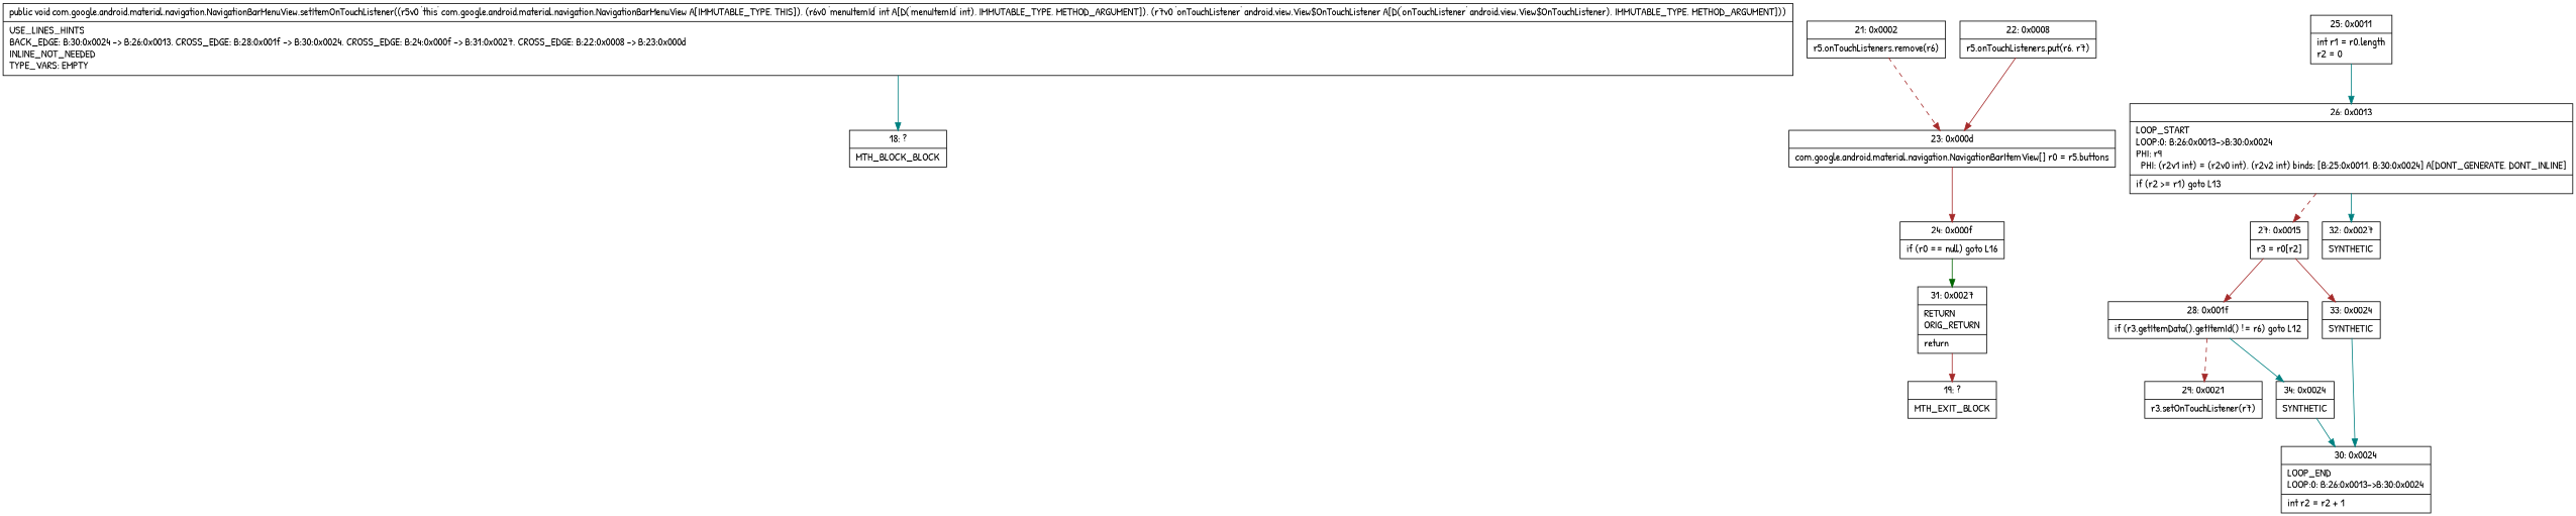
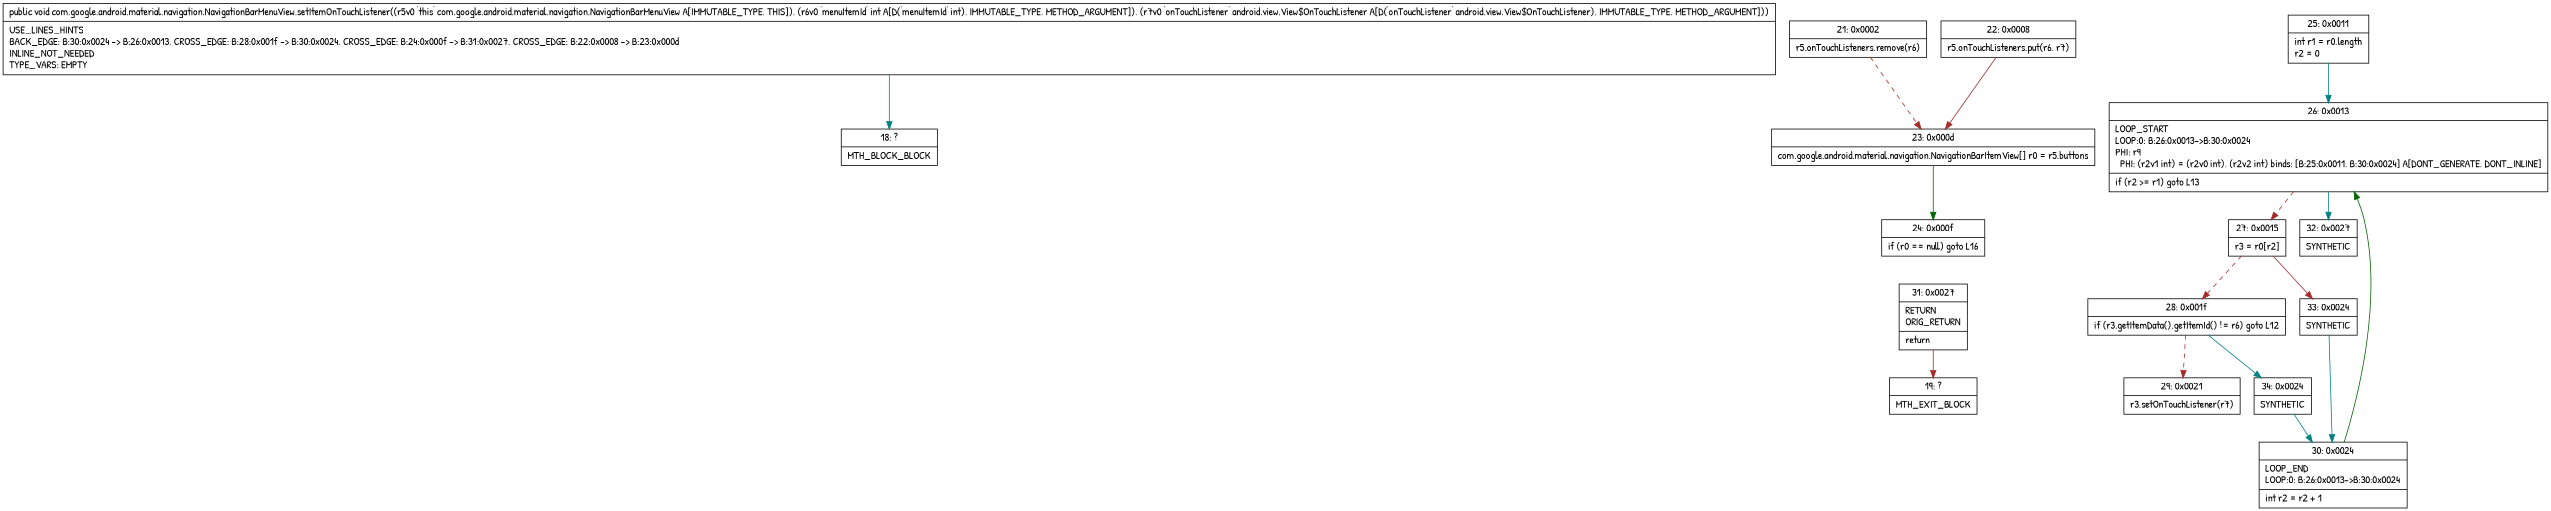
  digraph {
    fontname="Patrick Hand"
    node [fontname="Patrick Hand" shape=record]
    edge [color=brown fontname="Patrick Hand"]
    n1 [label="{18\:\ ?|MTH_BLOCK_BLOCK\l}"]
    n2 [label="{21\:\ 0x0002|r5.onTouchListeners.remove(r6)\l}"]
    n3 [label="{23\:\ 0x000d|com.google.android.material.navigation.NavigationBarItemView[] r0 = r5.buttons\l}"]
    n4 [label="{22\:\ 0x0008|r5.onTouchListeners.put(r6, r7)\l}"]
    n5 [label="{24\:\ 0x000f|if (r0 == null) goto L16\l}"]
    n6 [label="{31\:\ 0x0027|RETURN\lORIG_RETURN\l|return\l}"]
    n7 [label="{25\:\ 0x0011|int r1 = r0.length\lr2 = 0\l}"]
    n8 [label="{26\:\ 0x0013|LOOP_START\lLOOP:0: B:26:0x0013\-\>B:30:0x0024\lPHI: r9 \l  PHI: (r2v1 int) = (r2v0 int), (r2v2 int) binds: [B:25:0x0011, B:30:0x0024] A[DONT_GENERATE, DONT_INLINE]\l|if (r2 \>= r1) goto L13\l}"]
    n9 [label="{19\:\ ?|MTH_EXIT_BLOCK\l}"]
    n10 [label="{27\:\ 0x0015|r3 = r0[r2]\l}"]
    n11 [label="{32\:\ 0x0027|SYNTHETIC\l}"]
    n12 [label="{28\:\ 0x001f|if (r3.getItemData().getItemId() != r6) goto L12\l}"]
    n13 [label="{33\:\ 0x0024|SYNTHETIC\l}"]
    n14 [label="{29\:\ 0x0021|r3.setOnTouchListener(r7)\l}"]
    n15 [label="{34\:\ 0x0024|SYNTHETIC\l}"]
    n16 [label="{30\:\ 0x0024|LOOP_END\lLOOP:0: B:26:0x0013\-\>B:30:0x0024\l|int r2 = r2 + 1\l}"]
    n17 [label="{public void com.google.android.material.navigation.NavigationBarMenuView.setItemOnTouchListener((r5v0 'this' com.google.android.material.navigation.NavigationBarMenuView A[IMMUTABLE_TYPE, THIS]), (r6v0 'menuItemId' int A[D('menuItemId' int), IMMUTABLE_TYPE, METHOD_ARGUMENT]), (r7v0 'onTouchListener' android.view.View$OnTouchListener A[D('onTouchListener' android.view.View$OnTouchListener), IMMUTABLE_TYPE, METHOD_ARGUMENT]))  | USE_LINES_HINTS\lBACK_EDGE: B:30:0x0024 \-\> B:26:0x0013, CROSS_EDGE: B:28:0x001f \-\> B:30:0x0024, CROSS_EDGE: B:24:0x000f \-\> B:31:0x0027, CROSS_EDGE: B:22:0x0008 \-\> B:23:0x000d\lINLINE_NOT_NEEDED\lTYPE_VARS: EMPTY\l}"]
    n2 -> n3 [style=dashed]
-   n3 -> n5
+   n3 -> n5 [color=darkgreen]
    n4 -> n3
-   n5 -> n6 [color=darkgreen]
    n6 -> n9
    n7 -> n8 [color=teal]
    n8 -> n10 [style=dashed]
    n8 -> n11 [color=teal]
-   n10 -> n12
+   n10 -> n12 [style=dashed]
    n10 -> n13
    n12 -> n14 [style=dashed]
    n12 -> n15 [color=teal]
    n13 -> n16 [color=teal]
    n15 -> n16 [color=teal]
+   n16 -> n8 [color=darkgreen]
    n17 -> n1 [color=teal]
  }
